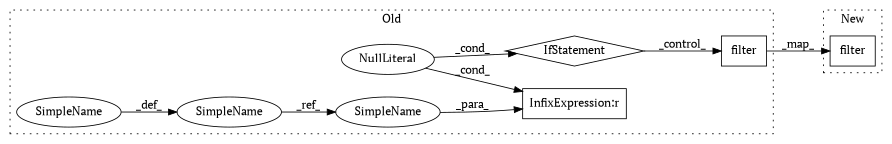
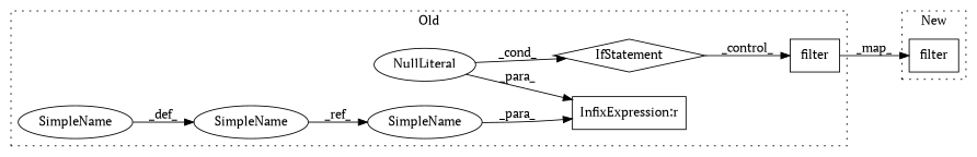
  digraph {
    fontname="PT Serif"
    rankdir=LR
    node [a=42 fontname="PT Serif" l="7,1" shape=ellipse]
    edge [fontname="PT Serif"]
    n1 [a=32 label=filter s="97017,97056" shape=box]
    n2 [a=27 l=4 label="InfixExpression:r" s=96979 shape=box]
    n3 [a=33 l=4 label=NullLiteral s=96983]
    n4 [a=25 l=13 label=IfStatement s=96988 shape=diamond]
    n5 [l=6 label=SimpleName s=96940]
    n6 [l=8 label=SimpleName s=96949]
    n7 [l=6 label=SimpleName s=96973]
    n8 [a=32 label=filter s="98046,98085" shape=box]
    subgraph cluster_1 {
      label=Old
      style=dotted
      n1
      n2
      n3
      n4
      n5
      n6
      n7
    }
    subgraph cluster_2 {
      label=New
      style=dotted
      n8
    }
    n1 -> n8 [label=_map_]
-   n3 -> n2 [label=_cond_]
+   n3 -> n2 [label=_para_]
    n3 -> n4 [label=_cond_]
    n4 -> n1 [label=_control_]
    n5 -> n7 [label=_ref_]
    n6 -> n5 [label=_def_]
    n7 -> n2 [label=_para_]
  }
